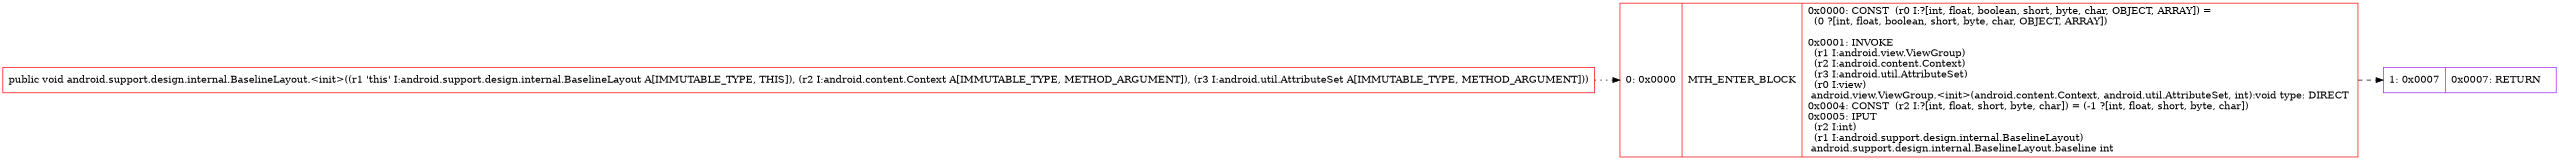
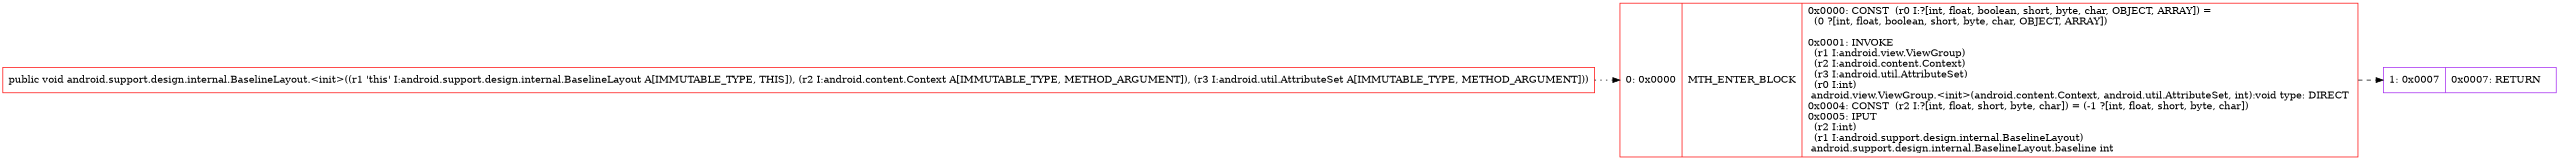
  digraph {
    rankdir=LR
    node [shape=record color=red]
-   n1 [label="{0\:\ 0x0000|MTH_ENTER_BLOCK\l|0x0000: CONST  (r0 I:?[int, float, boolean, short, byte, char, OBJECT, ARRAY]) = \l  (0 ?[int, float, boolean, short, byte, char, OBJECT, ARRAY])\l \l0x0001: INVOKE  \l  (r1 I:android.view.ViewGroup)\l  (r2 I:android.content.Context)\l  (r3 I:android.util.AttributeSet)\l  (r0 I:view)\l android.view.ViewGroup.\<init\>(android.content.Context, android.util.AttributeSet, int):void type: DIRECT \l0x0004: CONST  (r2 I:?[int, float, short, byte, char]) = (\-1 ?[int, float, short, byte, char]) \l0x0005: IPUT  \l  (r2 I:int)\l  (r1 I:android.support.design.internal.BaselineLayout)\l android.support.design.internal.BaselineLayout.baseline int \l}"]
+   n1 [label="{0\:\ 0x0000|MTH_ENTER_BLOCK\l|0x0000: CONST  (r0 I:?[int, float, boolean, short, byte, char, OBJECT, ARRAY]) = \l  (0 ?[int, float, boolean, short, byte, char, OBJECT, ARRAY])\l \l0x0001: INVOKE  \l  (r1 I:android.view.ViewGroup)\l  (r2 I:android.content.Context)\l  (r3 I:android.util.AttributeSet)\l  (r0 I:int)\l android.view.ViewGroup.\<init\>(android.content.Context, android.util.AttributeSet, int):void type: DIRECT \l0x0004: CONST  (r2 I:?[int, float, short, byte, char]) = (\-1 ?[int, float, short, byte, char]) \l0x0005: IPUT  \l  (r2 I:int)\l  (r1 I:android.support.design.internal.BaselineLayout)\l android.support.design.internal.BaselineLayout.baseline int \l}"]
    n2 [label="{1\:\ 0x0007|0x0007: RETURN   \l}" color=purple]
    n3 [label="{public void android.support.design.internal.BaselineLayout.\<init\>((r1 'this' I:android.support.design.internal.BaselineLayout A[IMMUTABLE_TYPE, THIS]), (r2 I:android.content.Context A[IMMUTABLE_TYPE, METHOD_ARGUMENT]), (r3 I:android.util.AttributeSet A[IMMUTABLE_TYPE, METHOD_ARGUMENT])) }"]
    n1 -> n2 [style=dashed]
    n3 -> n1 [style=dotted]
  }
